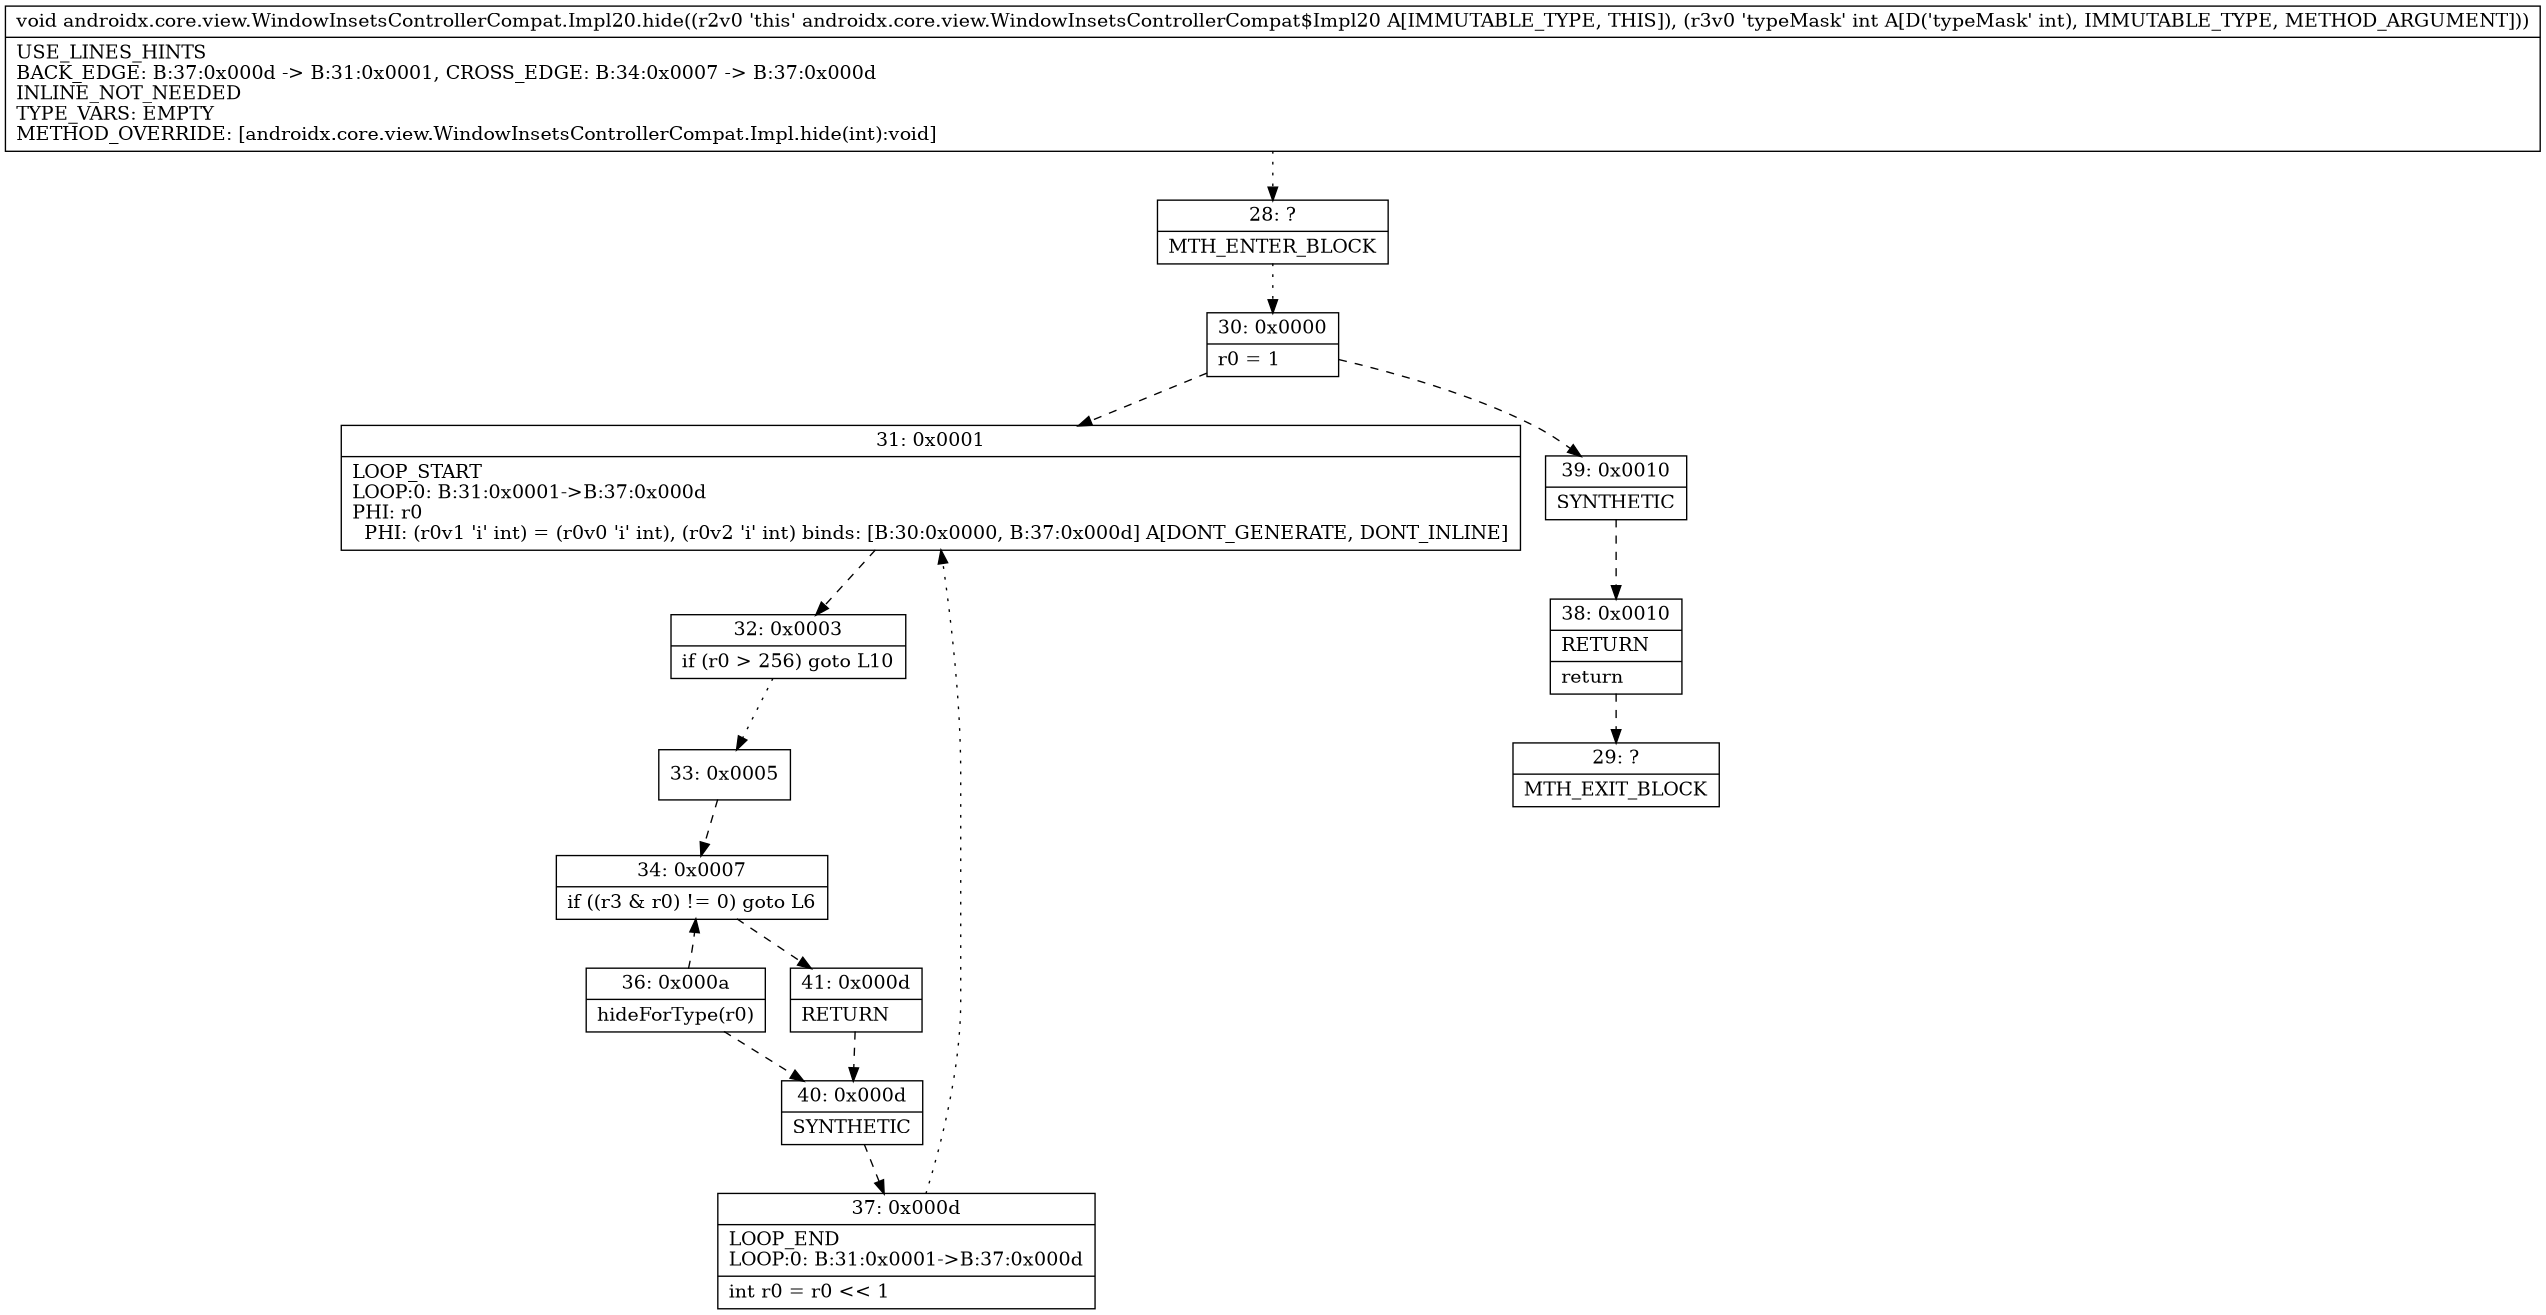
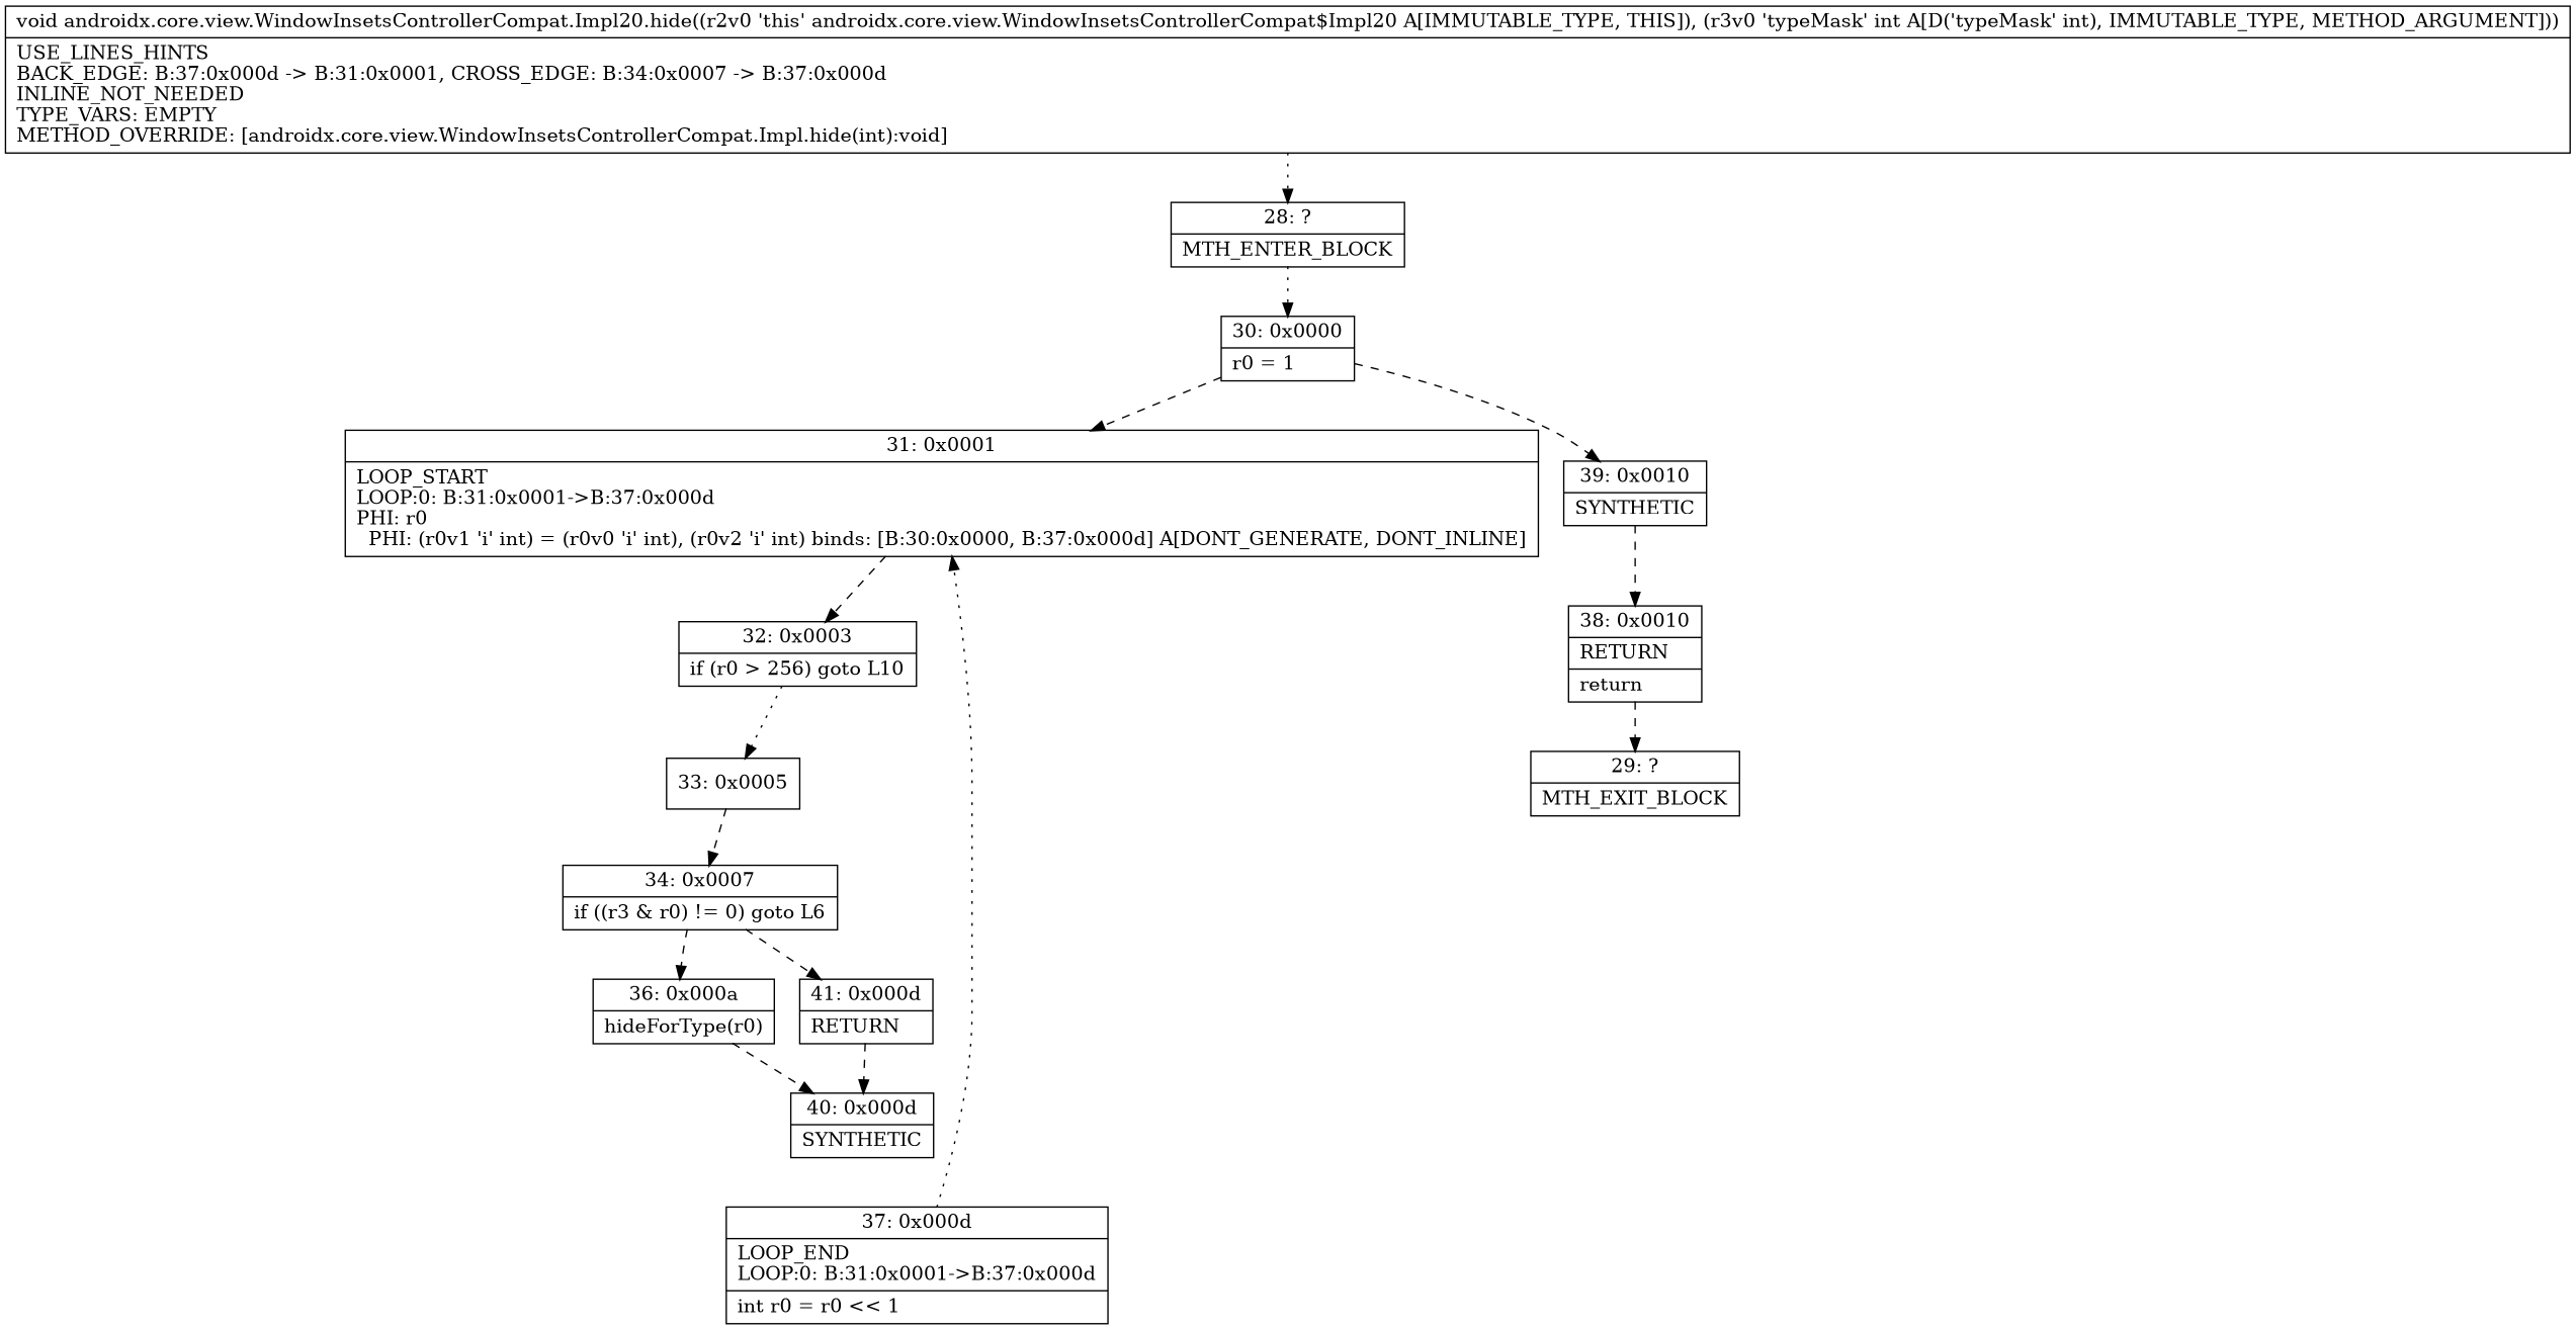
  digraph {
    node [shape=record]
    edge [style=dashed]
    n1 [label="{28\:\ ?|MTH_ENTER_BLOCK\l}"]
    n2 [label="{30\:\ 0x0000|r0 = 1\l}"]
    n3 [label="{31\:\ 0x0001|LOOP_START\lLOOP:0: B:31:0x0001\-\>B:37:0x000d\lPHI: r0 \l  PHI: (r0v1 'i' int) = (r0v0 'i' int), (r0v2 'i' int) binds: [B:30:0x0000, B:37:0x000d] A[DONT_GENERATE, DONT_INLINE]\l}"]
    n4 [label="{39\:\ 0x0010|SYNTHETIC\l}"]
    n5 [label="{32\:\ 0x0003|if (r0 \> 256) goto L10\l}"]
    n6 [label="{33\:\ 0x0005}"]
    n7 [label="{34\:\ 0x0007|if ((r3 & r0) != 0) goto L6\l}"]
    n8 [label="{38\:\ 0x0010|RETURN\l|return\l}"]
    n9 [label="{36\:\ 0x000a|hideForType(r0)\l}"]
    n10 [label="{41\:\ 0x000d|RETURN\l}"]
    n11 [label="{40\:\ 0x000d|SYNTHETIC\l}"]
    n12 [label="{37\:\ 0x000d|LOOP_END\lLOOP:0: B:31:0x0001\-\>B:37:0x000d\l|int r0 = r0 \<\< 1\l}"]
    n13 [label="{29\:\ ?|MTH_EXIT_BLOCK\l}"]
    n14 [label="{void androidx.core.view.WindowInsetsControllerCompat.Impl20.hide((r2v0 'this' androidx.core.view.WindowInsetsControllerCompat$Impl20 A[IMMUTABLE_TYPE, THIS]), (r3v0 'typeMask' int A[D('typeMask' int), IMMUTABLE_TYPE, METHOD_ARGUMENT]))  | USE_LINES_HINTS\lBACK_EDGE: B:37:0x000d \-\> B:31:0x0001, CROSS_EDGE: B:34:0x0007 \-\> B:37:0x000d\lINLINE_NOT_NEEDED\lTYPE_VARS: EMPTY\lMETHOD_OVERRIDE: [androidx.core.view.WindowInsetsControllerCompat.Impl.hide(int):void]\l}"]
    n1 -> n2 [style=dotted]
    n2 -> n3
    n2 -> n4
    n3 -> n5
    n4 -> n8
    n5 -> n6 [style=dotted]
    n6 -> n7
-   n9 -> n7
+   n7 -> n9
    n7 -> n10
    n8 -> n13
    n9 -> n11
    n10 -> n11
-   n11 -> n12
    n12 -> n3 [style=dotted]
    n14 -> n1 [style=dotted]
  }
